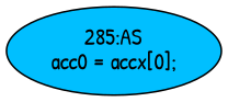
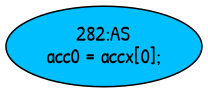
  strict digraph {
    fontname="Patrick Hand"
-   n1 [ast="<pyverilog.vparser.ast.Assign object at 0x7f5d48956110>" def_var="['acc0']" fillcolor=deepskyblue label="285:AS\nacc0 = accx[0];" statements="[]" style=filled typ=Assign use_var="['accx']" fontname="Patrick Hand"]
+   n1 [ast="<pyverilog.vparser.ast.Assign object at 0x7f5d48956110>" def_var="['acc0']" fillcolor=deepskyblue label="282:AS\nacc0 = accx[0];" statements="[]" style=filled typ=Assign use_var="['accx']" fontname="Patrick Hand"]
  }
